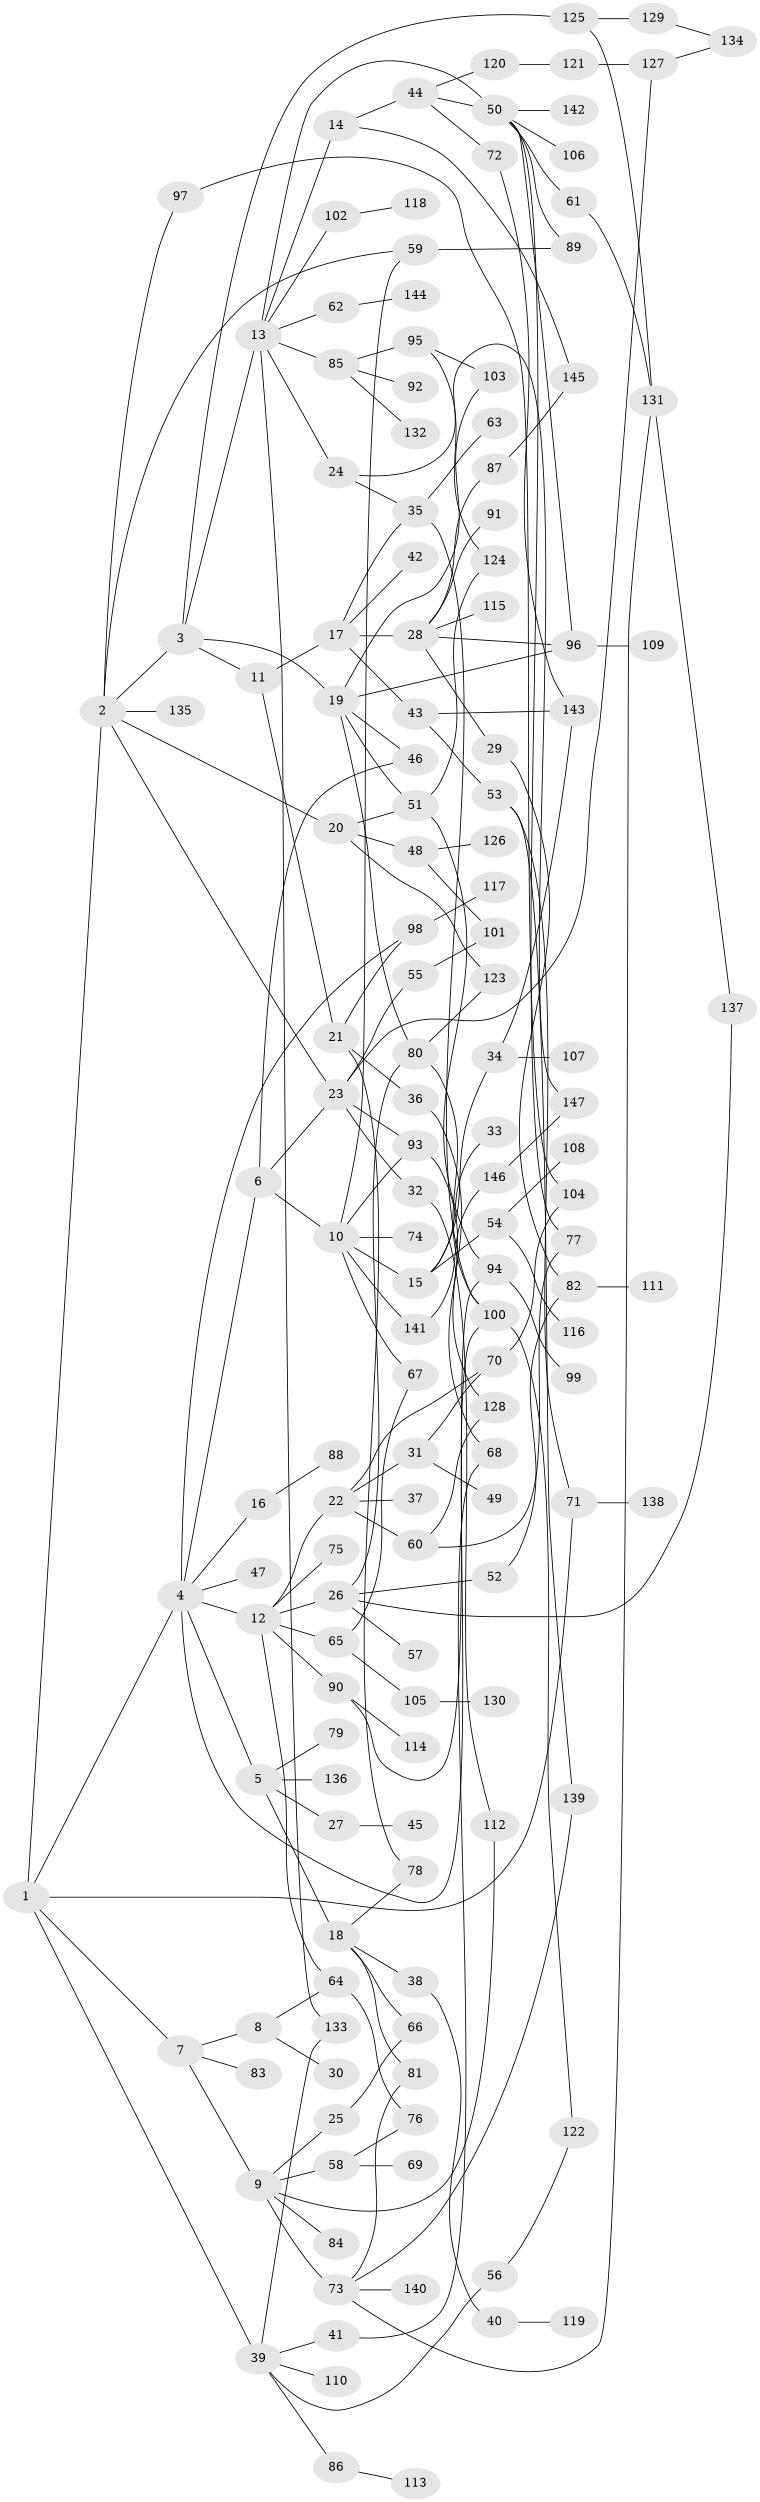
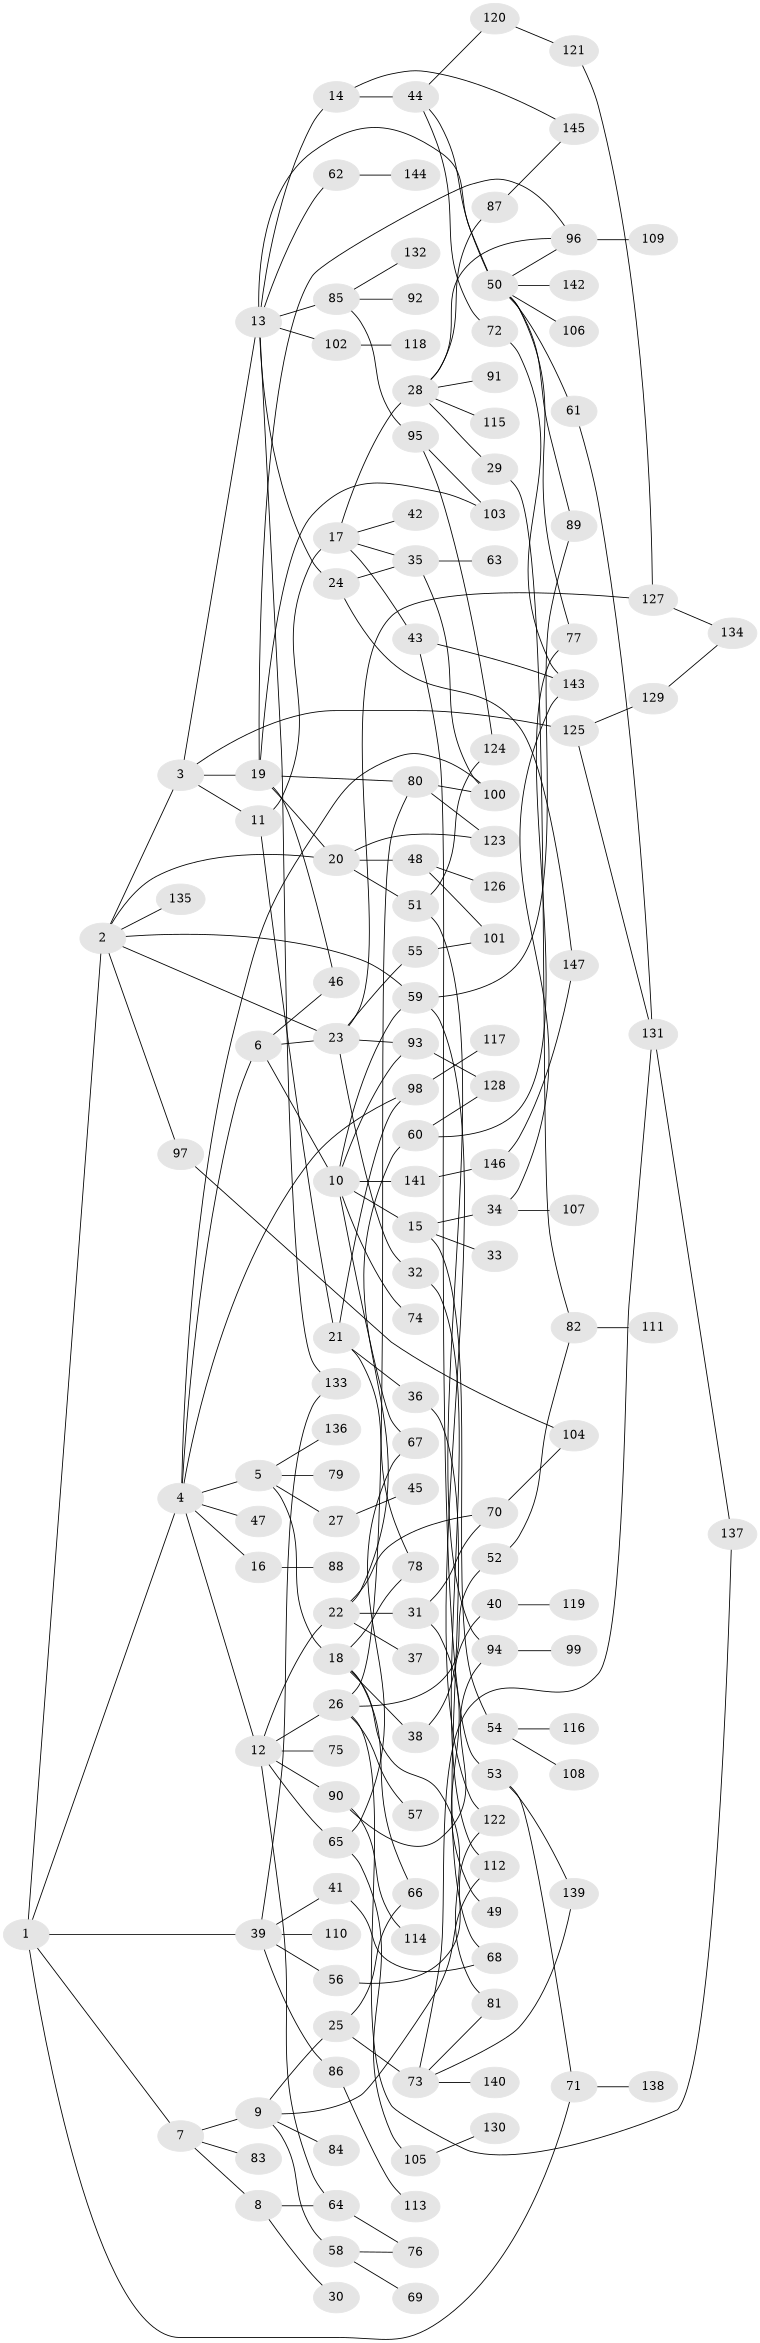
  graph {
    rankdir=LR
    node [color=gray90 style=filled]
    1
    2
    4
    7
    39
    71
    3
    20
    23
    59
    97
    135
    5
    6
    12
    16
    47
    98
    100
    8
    9
    83
    133
    41
    56
    86
    110
    138
    11
    13
    19
    125
    48
    51
    123
    93
    32
    55
    127
    89
    104
    17
    21
    14
    24
    50
    62
    85
    102
    46
    80
    96
    103
    131
    129
    18
    27
    79
    136
    10
    64
    22
    26
    65
    75
    90
    88
    117
    122
    38
    66
    78
    81
    45
    15
    67
    74
    141
    30
    25
    58
    73
    84
    112
    76
    69
    139
    140
    33
    34
    54
    128
    146
    28
    35
    42
    43
    36
    31
    37
    60
    70
    52
    57
    137
    105
    94
    114
    44
    145
    147
    61
    77
    106
    142
    144
    92
    95
    132
    118
    72
    120
    107
    143
    108
    116
    29
    87
    91
    115
    63
    53
    40
    109
    101
    126
    124
    68
    49
    134
    82
    111
    119
    113
    121
    99
    130
    1 -- 2
    1 -- 4
    1 -- 7
    1 -- 39
    1 -- 71
    2 -- 3
    2 -- 20
    2 -- 23
    2 -- 59
    2 -- 97
    2 -- 135
    4 -- 5
    4 -- 6
    4 -- 12
    4 -- 16
    4 -- 47
    4 -- 98
    4 -- 100
    7 -- 8
    7 -- 9
    7 -- 83
    39 -- 133
    39 -- 41
    39 -- 56
    39 -- 86
    39 -- 110
    71 -- 138
    3 -- 11
    3 -- 13
    3 -- 19
    3 -- 125
    20 -- 48
    20 -- 51
    20 -- 123
    23 -- 93
    23 -- 32
    23 -- 55
    23 -- 127
    59 -- 89
    97 -- 104
    5 -- 18
    5 -- 27
    5 -- 79
    5 -- 136
    6 -- 23
    6 -- 46
    6 -- 10
    12 -- 64
    12 -- 22
    12 -- 26
    12 -- 65
    12 -- 75
    12 -- 90
    16 -- 88
    98 -- 117
-   100 -- 122
+   59 -- 122
    8 -- 64
    8 -- 30
    9 -- 25
    9 -- 58
-   9 -- 73
+   25 -- 73
    9 -- 84
    9 -- 112
    41 -- 68
    56 -- 122
    86 -- 113
    11 -- 17
    11 -- 21
    13 -- 133
    13 -- 14
    13 -- 24
    13 -- 50
    13 -- 62
    13 -- 85
    13 -- 102
-   19 -- 51
+   19 -- 20
    19 -- 46
    19 -- 80
    19 -- 96
    19 -- 103
    125 -- 131
    125 -- 129
    48 -- 101
    48 -- 126
    51 -- 94
    51 -- 124
    93 -- 128
    32 -- 112
    55 -- 101
    127 -- 134
    17 -- 28
    17 -- 35
    17 -- 42
    17 -- 43
    21 -- 98
    21 -- 78
    21 -- 36
    14 -- 44
    14 -- 145
    24 -- 35
    24 -- 147
    50 -- 89
    50 -- 96
    50 -- 61
    50 -- 77
    50 -- 106
    50 -- 142
    62 -- 144
    85 -- 92
    85 -- 95
    85 -- 132
    102 -- 118
    80 -- 100
    80 -- 123
    96 -- 109
    131 -- 137
    129 -- 134
    18 -- 38
    18 -- 66
    18 -- 78
    18 -- 81
    27 -- 45
    10 -- 59
    10 -- 93
    10 -- 15
    10 -- 67
    10 -- 74
    10 -- 141
    64 -- 76
    22 -- 31
    22 -- 37
    22 -- 60
    22 -- 70
    26 -- 80
    26 -- 52
    26 -- 57
    26 -- 137
    65 -- 67
    65 -- 105
    90 -- 94
    90 -- 114
    38 -- 40
    15 -- 33
    15 -- 34
    15 -- 54
    141 -- 146
    25 -- 66
    58 -- 76
    58 -- 69
    73 -- 131
    73 -- 81
    73 -- 139
    73 -- 140
    34 -- 107
    34 -- 143
    54 -- 108
    54 -- 116
    146 -- 147
    28 -- 96
    28 -- 29
    28 -- 87
    28 -- 91
    28 -- 115
    35 -- 100
    35 -- 63
    43 -- 143
    43 -- 53
    36 -- 68
    31 -- 70
    31 -- 49
    60 -- 128
    60 -- 77
    70 -- 104
    52 -- 82
    105 -- 130
    94 -- 99
    44 -- 50
    44 -- 72
    44 -- 120
    61 -- 131
    95 -- 103
    95 -- 124
    72 -- 143
    120 -- 121
    29 -- 82
    87 -- 145
    53 -- 71
    53 -- 139
    40 -- 119
    82 -- 111
    121 -- 127
  }
